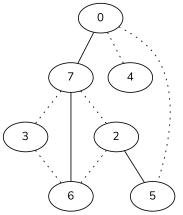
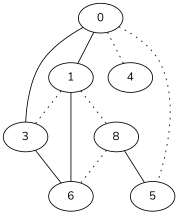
  graph {
    fontname=Nunito
    node [fontname=Nunito]
    edge [fontname=Nunito style=dotted]
    n1 [label=0]
-   n2 [label=7]
+   n2 [label=1]
    n3 [label=3]
    n4 [label=4]
    n5 [label=5]
-   n6 [label=2]
+   n6 [label=8]
    n7 [label=6]
    n1 -- n2 [style=solid]
+   n1 -- n3 [style=""]
    n1 -- n4
    n1 -- n5
    n2 -- n3
    n2 -- n6
    n2 -- n7 [style=""]
-   n3 -- n7
+   n3 -- n7 [style=solid]
    n6 -- n5 [style=""]
    n6 -- n7
  }
